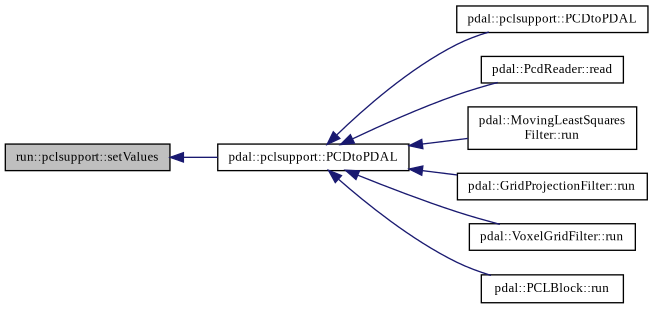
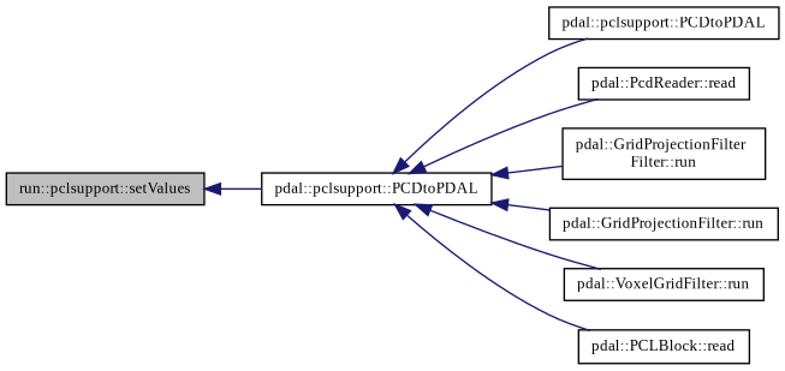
  digraph {
    fontname="Liberation Serif"
    rankdir=LR
    node [color=black fillcolor=white fontname="Liberation Serif" fontsize=10 shape=record style=filled]
    edge [color=midnightblue dir=back fontname="Liberation Serif" fontsize=10 labelfontname=Helvetica labelfontsize=10 style=solid]
    n1 [fillcolor=grey75 fontcolor=black height=0.2 label="run::pclsupport::setValues" width=0.4]
    n2 [height=0.2 label="pdal::pclsupport::PCDtoPDAL" width=0.4]
    n3 [height=0.2 label="pdal::pclsupport::PCDtoPDAL" width=0.4]
    n4 [height=0.2 label="pdal::PcdReader::read" width=0.4]
-   n5 [height=0.2 label="pdal::MovingLeastSquares\lFilter::run" width=0.4]
+   n5 [height=0.2 label="pdal::GridProjectionFilter\lFilter::run" width=0.4]
    n6 [height=0.2 label="pdal::GridProjectionFilter::run" width=0.4]
    n7 [height=0.2 label="pdal::VoxelGridFilter::run" width=0.4]
-   n8 [height=0.2 label="pdal::PCLBlock::run" width=0.4]
+   n8 [height=0.2 label="pdal::PCLBlock::read" width=0.4]
    n1 -> n2
    n2 -> n3
    n2 -> n4
    n2 -> n5
    n2 -> n6
    n2 -> n7
    n2 -> n8
  }
